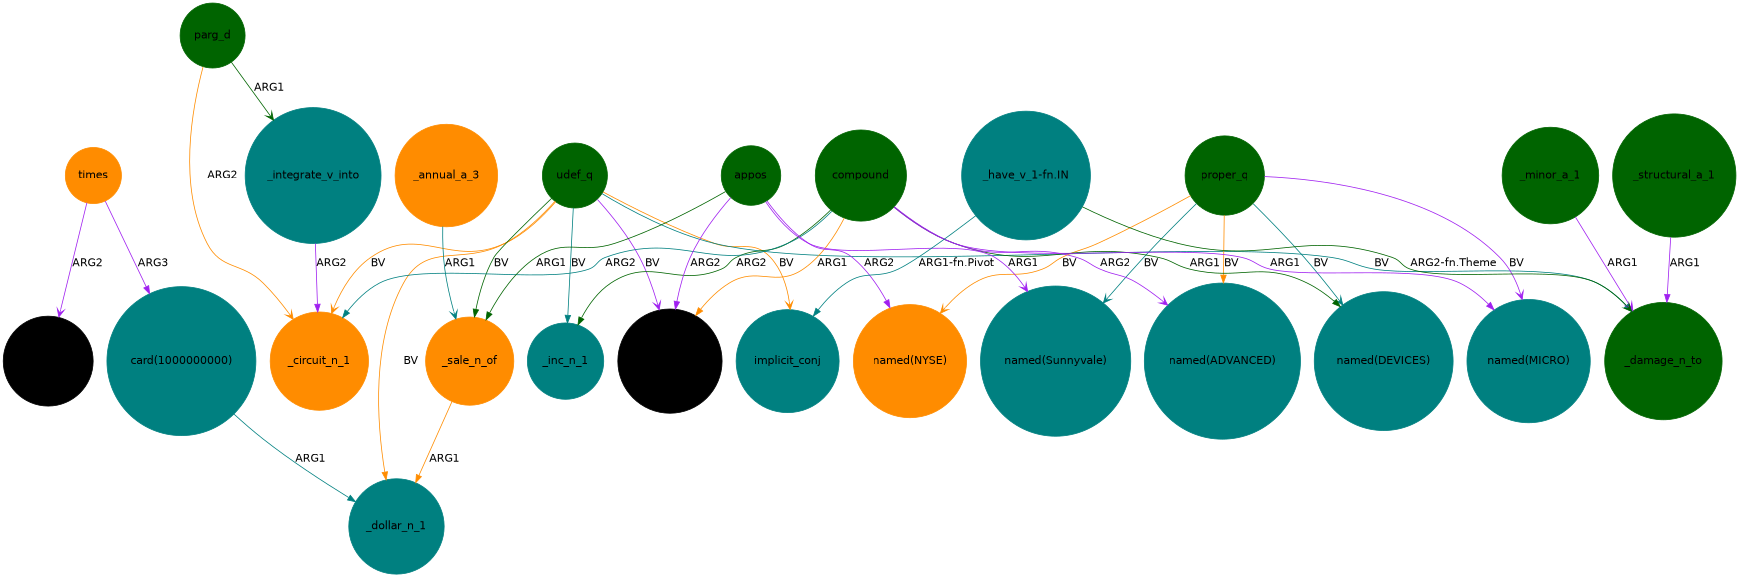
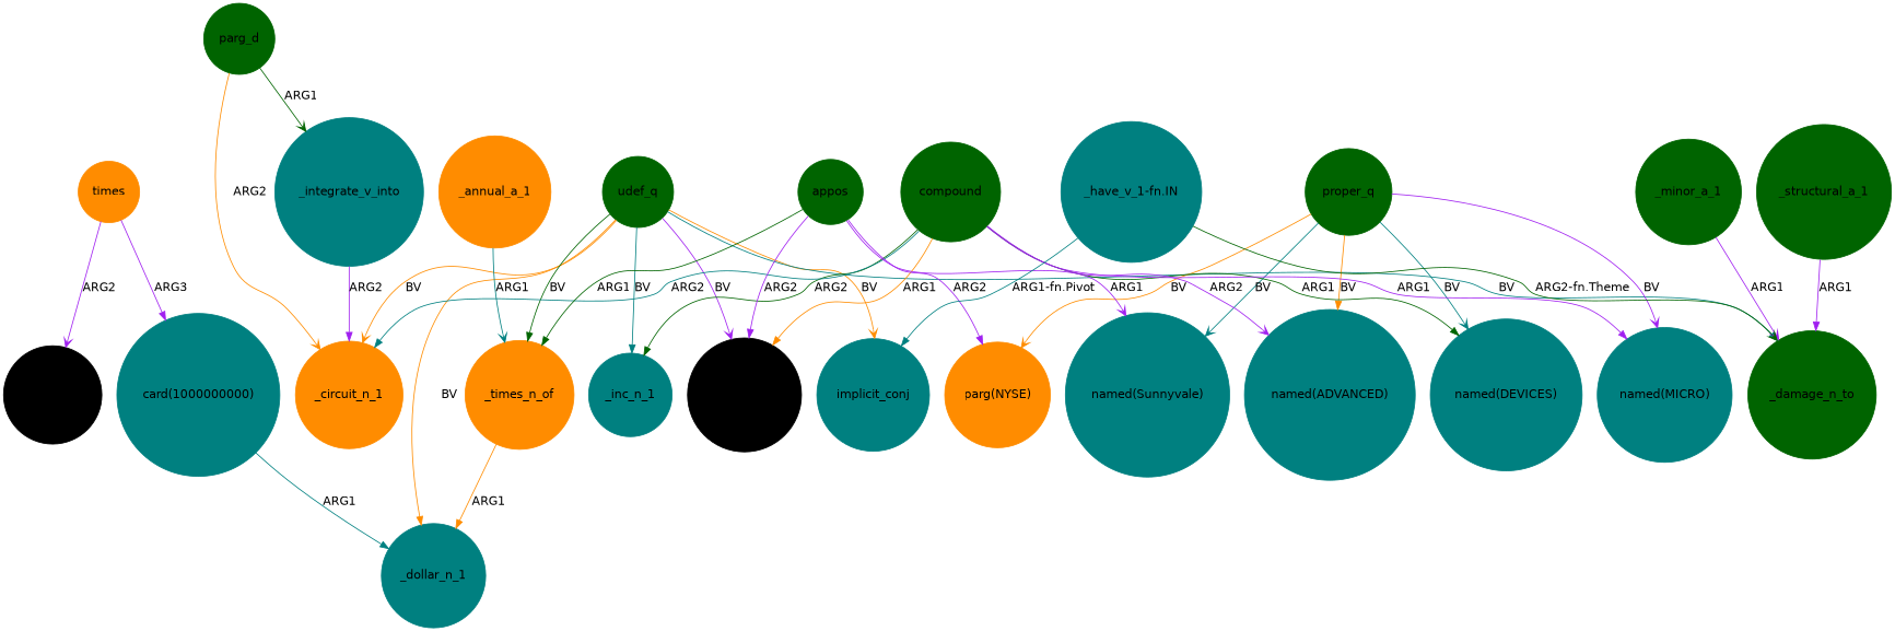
  digraph {
    fontname="DejaVu Sans"
    node [color=teal fontname="DejaVu Sans" shape=circle style=filled]
    edge [arrowhead=normal color=purple fontname="DejaVu Sans"]
    times [color=darkorange]
    "card(1.12)" [color=black]
    "card(1000000000)"
    _dollar_n_1
    udef_q [color=darkgreen]
    _inc_n_1
    _circuit_n_1 [color=darkorange]
    _maker_n_of [color=black]
    implicit_conj
-   _sale_n_of [color=darkorange]
+   _sale_n_of [color=darkorange label=_times_n_of]
    _damage_n_to [color=darkgreen]
    proper_q [color=darkgreen]
    "named(DEVICES)"
    "named(MICRO)"
-   "named(NYSE)" [color=darkorange]
+   "named(NYSE)" [color=darkorange label="parg(NYSE)"]
    "named(Sunnyvale)"
    "named(ADVANCED)"
    parg_d [color=darkgreen]
    _integrate_v_into
    compound [color=darkgreen]
    appos [color=darkgreen]
    _minor_a_1 [color=darkgreen]
-   _annual_a_1 [color=darkorange label=_annual_a_3]
+   _annual_a_1 [color=darkorange]
    "_have_v_1-fn.IN"
    _structural_a_1 [color=darkgreen]
    times -> "card(1.12)" [arrowhead=vee label=ARG2]
    times -> "card(1000000000)" [label=ARG3]
    "card(1000000000)" -> _dollar_n_1 [color=teal label=ARG1]
    udef_q -> _dollar_n_1 [color=darkorange label=BV]
    udef_q -> _inc_n_1 [color=teal label=BV]
    udef_q -> _circuit_n_1 [arrowhead=vee color=darkorange label=BV]
    udef_q -> _maker_n_of [arrowhead=vee label=BV]
    udef_q -> implicit_conj [arrowhead=vee color=darkorange label=BV]
    udef_q -> _sale_n_of [color=darkgreen label=BV]
    udef_q -> _damage_n_to [color=teal label=BV]
    _sale_n_of -> _dollar_n_1 [color=darkorange label=ARG1]
    proper_q -> "named(DEVICES)" [arrowhead=vee color=teal label=BV]
    proper_q -> "named(MICRO)" [arrowhead=vee label=BV]
    proper_q -> "named(NYSE)" [arrowhead=vee color=darkorange label=BV]
    proper_q -> "named(Sunnyvale)" [arrowhead=vee color=teal label=BV]
    proper_q -> "named(ADVANCED)" [color=darkorange label=BV]
    parg_d -> _circuit_n_1 [arrowhead=vee color=darkorange label=ARG2]
    parg_d -> _integrate_v_into [arrowhead=vee color=darkgreen label=ARG1]
    _integrate_v_into -> _circuit_n_1 [label=ARG2]
    compound -> _inc_n_1 [color=darkgreen label=ARG2]
    compound -> _circuit_n_1 [color=teal label=ARG2]
    compound -> _maker_n_of [color=darkorange label=ARG1]
    compound -> "named(DEVICES)" [color=darkgreen label=ARG1]
    compound -> "named(MICRO)" [label=ARG1]
    compound -> "named(ADVANCED)" [arrowhead=vee label=ARG2]
    appos -> _maker_n_of [label=ARG2]
    appos -> _sale_n_of [color=darkgreen label=ARG1]
    appos -> "named(NYSE)" [label=ARG2]
    appos -> "named(Sunnyvale)" [arrowhead=vee label=ARG1]
    _minor_a_1 -> _damage_n_to [arrowhead=vee label=ARG1]
    _annual_a_1 -> _sale_n_of [arrowhead=vee color=teal label=ARG1]
    "_have_v_1-fn.IN" -> implicit_conj [color=teal label="ARG1-fn.Pivot"]
    "_have_v_1-fn.IN" -> _damage_n_to [arrowhead=vee color=darkgreen label="ARG2-fn.Theme"]
    _structural_a_1 -> _damage_n_to [label=ARG1]
  }
